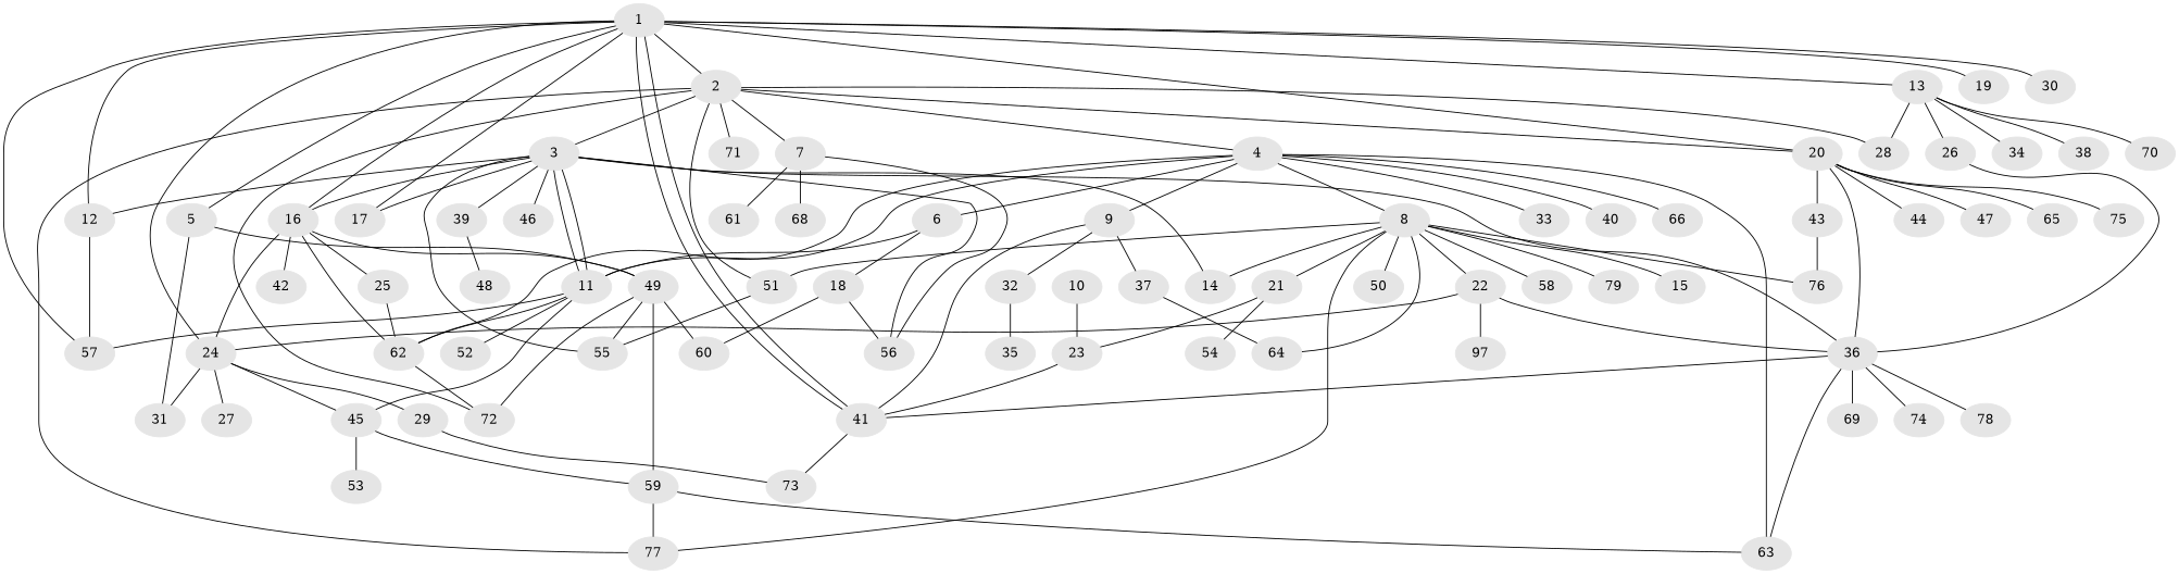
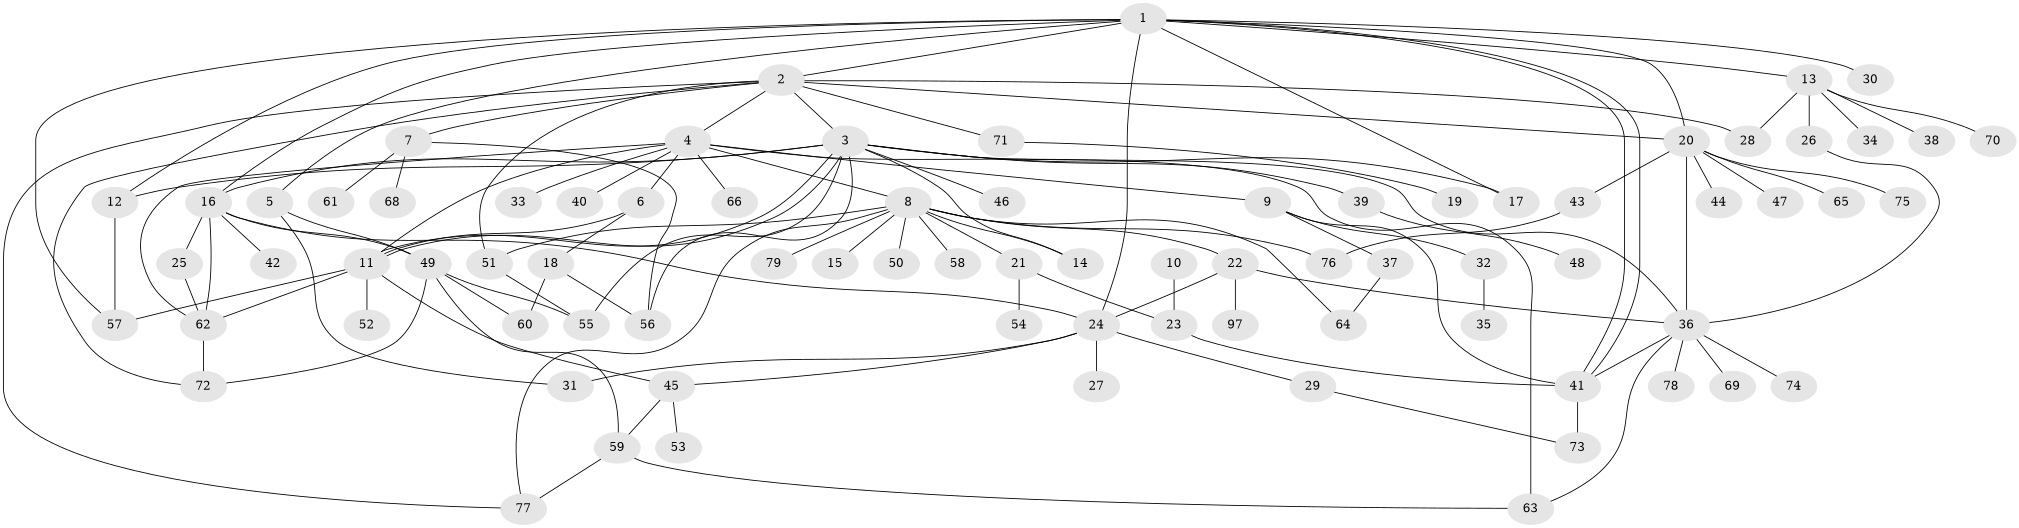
  graph {
    node [color=gray90 style=filled]
    1
    2
    5
    12
    13
    16
    17
    19
    20
    24
    30
    41
    57
    3
    4
    7
    28
    51
    71
    72
    77
    31
    49
    26
    34
    38
    70
    62
    25
    42
    36
    43
    44
    47
    65
    75
    45
    27
    29
    73
    11
    14
    39
    46
    55
    56
    6
    8
    9
    33
    40
    63
    66
    61
    68
    10
    23
    52
    69
    74
    78
    48
    18
    15
    21
    22
    50
    58
    64
    76
    79
    32
    37
    60
    59
    54
    n77 [label=97]
    35
    53
    1 -- 2
    1 -- 5
    1 -- 12
    1 -- 13
    1 -- 16
    1 -- 17
-   1 -- 19
+   71 -- 19
    1 -- 20
    1 -- 24
    1 -- 30
    1 -- 41
    1 -- 41
    1 -- 57
    2 -- 20
    2 -- 3
    2 -- 4
    2 -- 7
    2 -- 28
    2 -- 51
    2 -- 71
    2 -- 72
    2 -- 77
    5 -- 31
    5 -- 49
    12 -- 57
    13 -- 28
    13 -- 26
    13 -- 34
    13 -- 38
    13 -- 70
    16 -- 24
    16 -- 49
    16 -- 62
    16 -- 25
    16 -- 42
    20 -- 36
    20 -- 43
    20 -- 44
    20 -- 47
    20 -- 65
    20 -- 75
    24 -- 31
    24 -- 45
    24 -- 27
    24 -- 29
    41 -- 73
    3 -- 12
    3 -- 16
    3 -- 17
    3 -- 36
    3 -- 11
    3 -- 11
    3 -- 14
    3 -- 39
    3 -- 46
    3 -- 55
    3 -- 56
    4 -- 62
    4 -- 11
    4 -- 6
    4 -- 8
    4 -- 9
    4 -- 33
    4 -- 40
    4 -- 63
    4 -- 66
    7 -- 56
    7 -- 61
    7 -- 68
    51 -- 55
    49 -- 72
    49 -- 55
    49 -- 60
    49 -- 59
    26 -- 36
    62 -- 72
    25 -- 62
    36 -- 41
    36 -- 63
    36 -- 69
    36 -- 74
    36 -- 78
    43 -- 76
    45 -- 59
    45 -- 53
    29 -- 73
    11 -- 57
    11 -- 62
    11 -- 45
    11 -- 52
    39 -- 48
    6 -- 11
    6 -- 18
    8 -- 51
    8 -- 77
    8 -- 14
    8 -- 15
    8 -- 21
    8 -- 22
    8 -- 50
    8 -- 58
    8 -- 64
    8 -- 76
    8 -- 79
    9 -- 41
    9 -- 32
    9 -- 37
    10 -- 23
    23 -- 41
    18 -- 56
    18 -- 60
    21 -- 23
    21 -- 54
    22 -- 24
    22 -- 36
    22 -- n77
    32 -- 35
    37 -- 64
    59 -- 77
    59 -- 63
  }
